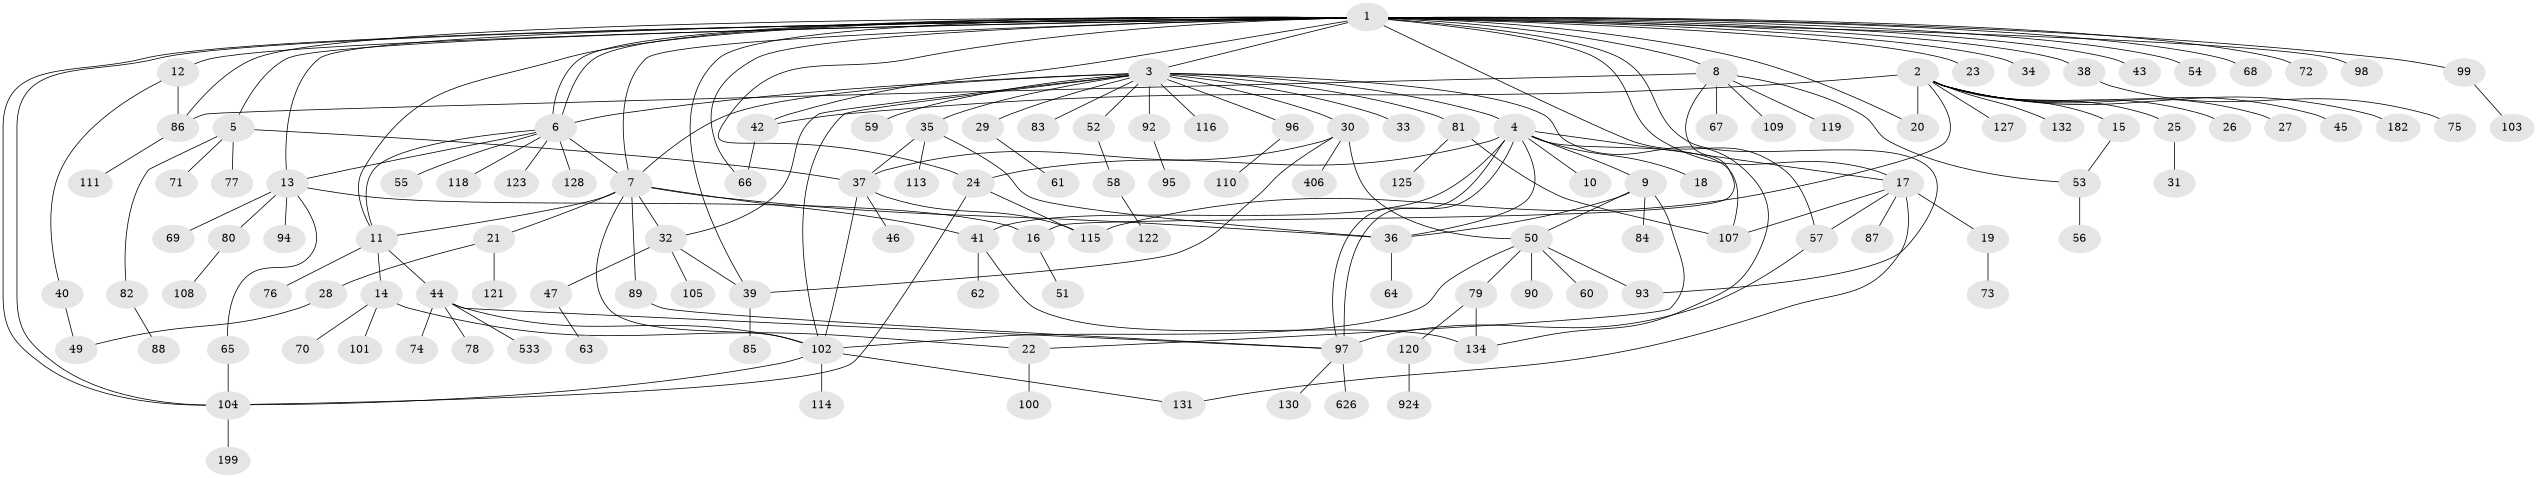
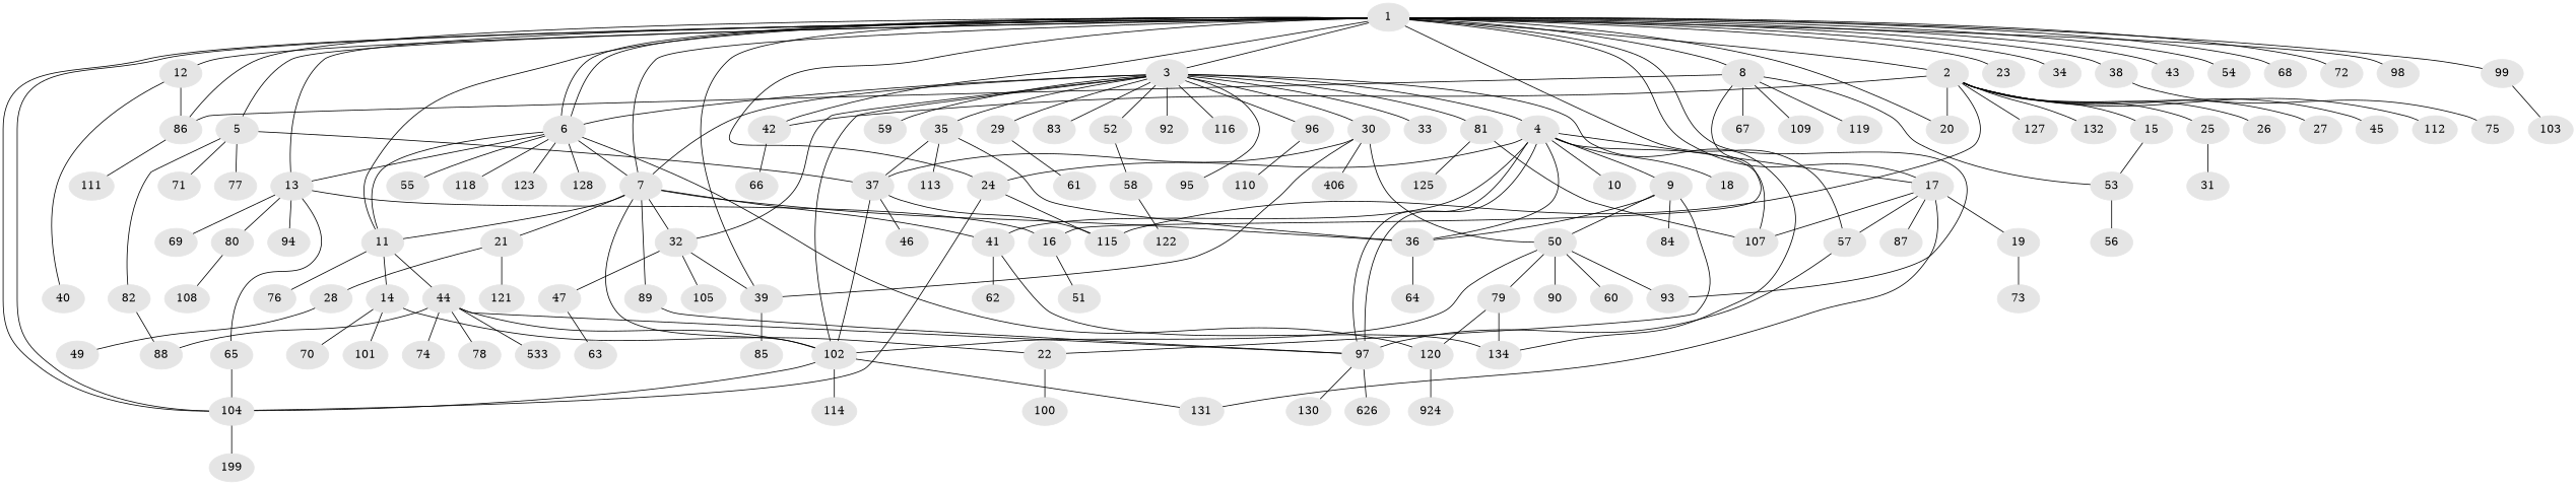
  graph {
    node [color=gray90 style=filled]
    1
    2
    3
    5
    6
    7
    8
    11
    12
    13
    17
    20
    23
    24
    34
    38
    39
    42
    43
    54
    57
    68
    72
    93
    98
    99
    104
    86
    15
    25
    26
    27
    45
-   112 [label=182]
+   112
    115
    127
    132
    4
    29
    30
    32
    33
    35
    52
    59
    81
    83
    92
    95
    96
    102
    116
    134
    37
    71
    77
    82
    55
    118
    120
    123
    128
    36
    41
    21
    89
    16
    53
    67
    109
    119
    14
    44
    76
    40
    65
    69
    80
    94
    107
    19
    87
    131
    75
    85
    49
    66
    97
    103
    n90 [label=199]
    31
    9
    10
    18
    61
    50
    n97 [label=406]
    47
    105
    113
    58
    125
    110
    114
    22
    84
    64
    62
    n109 [label=626]
    130
    46
    88
    n113 [label=924]
    28
    121
    51
    56
    111
    100
    60
    79
    90
    70
    101
    74
    78
    n127 [label=533]
    108
    73
    63
    122
-   1 -- 66
+   1 -- 2
    1 -- 3
    1 -- 5
    1 -- 6
    1 -- 6
    1 -- 7
    1 -- 8
    1 -- 11
    1 -- 12
    1 -- 13
    1 -- 17
    1 -- 20
    1 -- 23
    1 -- 24
    1 -- 34
    1 -- 38
    1 -- 39
    1 -- 42
    1 -- 43
    1 -- 54
    1 -- 57
    1 -- 68
    1 -- 72
    1 -- 93
    1 -- 98
    1 -- 99
    1 -- 104
    1 -- 104
    1 -- 86
    2 -- 20
    2 -- 42
    2 -- 15
    2 -- 25
    2 -- 26
    2 -- 27
    2 -- 45
    2 -- 112
    2 -- 115
    2 -- 127
    2 -- 132
    3 -- 6
    3 -- 7
    3 -- 4
    3 -- 29
    3 -- 30
    3 -- 32
    3 -- 33
    3 -- 35
    3 -- 52
    3 -- 59
    3 -- 81
    3 -- 83
    3 -- 92
-   92 -- 95
+   3 -- 95
    3 -- 96
    3 -- 102
    3 -- 116
    3 -- 134
    5 -- 37
    5 -- 71
    5 -- 77
    5 -- 82
    6 -- 7
    6 -- 11
    6 -- 13
    6 -- 55
    6 -- 118
+   6 -- 120
    6 -- 123
    6 -- 128
    7 -- 11
    7 -- 32
    7 -- 102
    7 -- 36
    7 -- 41
    7 -- 21
    7 -- 89
    8 -- 86
    8 -- 16
    8 -- 53
    8 -- 67
    8 -- 109
    8 -- 119
    11 -- 14
    11 -- 44
    11 -- 76
    12 -- 86
    12 -- 40
    13 -- 16
    13 -- 65
    13 -- 69
    13 -- 80
    13 -- 94
    17 -- 57
    17 -- 107
    17 -- 19
    17 -- 87
    17 -- 131
    24 -- 104
    24 -- 115
    38 -- 75
    39 -- 85
    42 -- 66
    57 -- 97
    99 -- 103
    104 -- n90
    86 -- 111
    15 -- 53
    25 -- 31
    4 -- 17
    4 -- 24
    4 -- 36
    4 -- 41
    4 -- 107
    4 -- 97
    4 -- 97
    4 -- 9
    4 -- 10
    4 -- 18
    29 -- 61
    30 -- 39
    30 -- 37
    30 -- 50
    30 -- n97
    32 -- 39
    32 -- 47
    32 -- 105
    35 -- 37
    35 -- 36
    35 -- 113
    52 -- 58
    81 -- 107
    81 -- 125
    96 -- 110
    102 -- 104
    102 -- 131
    102 -- 114
    37 -- 115
    37 -- 102
    37 -- 46
    82 -- 88
    120 -- n113
    36 -- 64
    41 -- 134
    41 -- 62
    21 -- 28
    21 -- 121
    89 -- 97
    16 -- 51
    53 -- 56
    14 -- 22
    14 -- 70
    14 -- 101
    44 -- 102
    44 -- 97
+   44 -- 88
    44 -- 74
    44 -- 78
    44 -- n127
-   40 -- 49
    65 -- 104
    80 -- 108
    19 -- 73
    97 -- n109
    97 -- 130
    9 -- 36
    9 -- 50
    9 -- 22
    9 -- 84
    50 -- 93
    50 -- 102
    50 -- 60
    50 -- 79
    50 -- 90
    47 -- 63
    58 -- 122
    22 -- 100
    28 -- 49
    79 -- 134
    79 -- 120
  }
